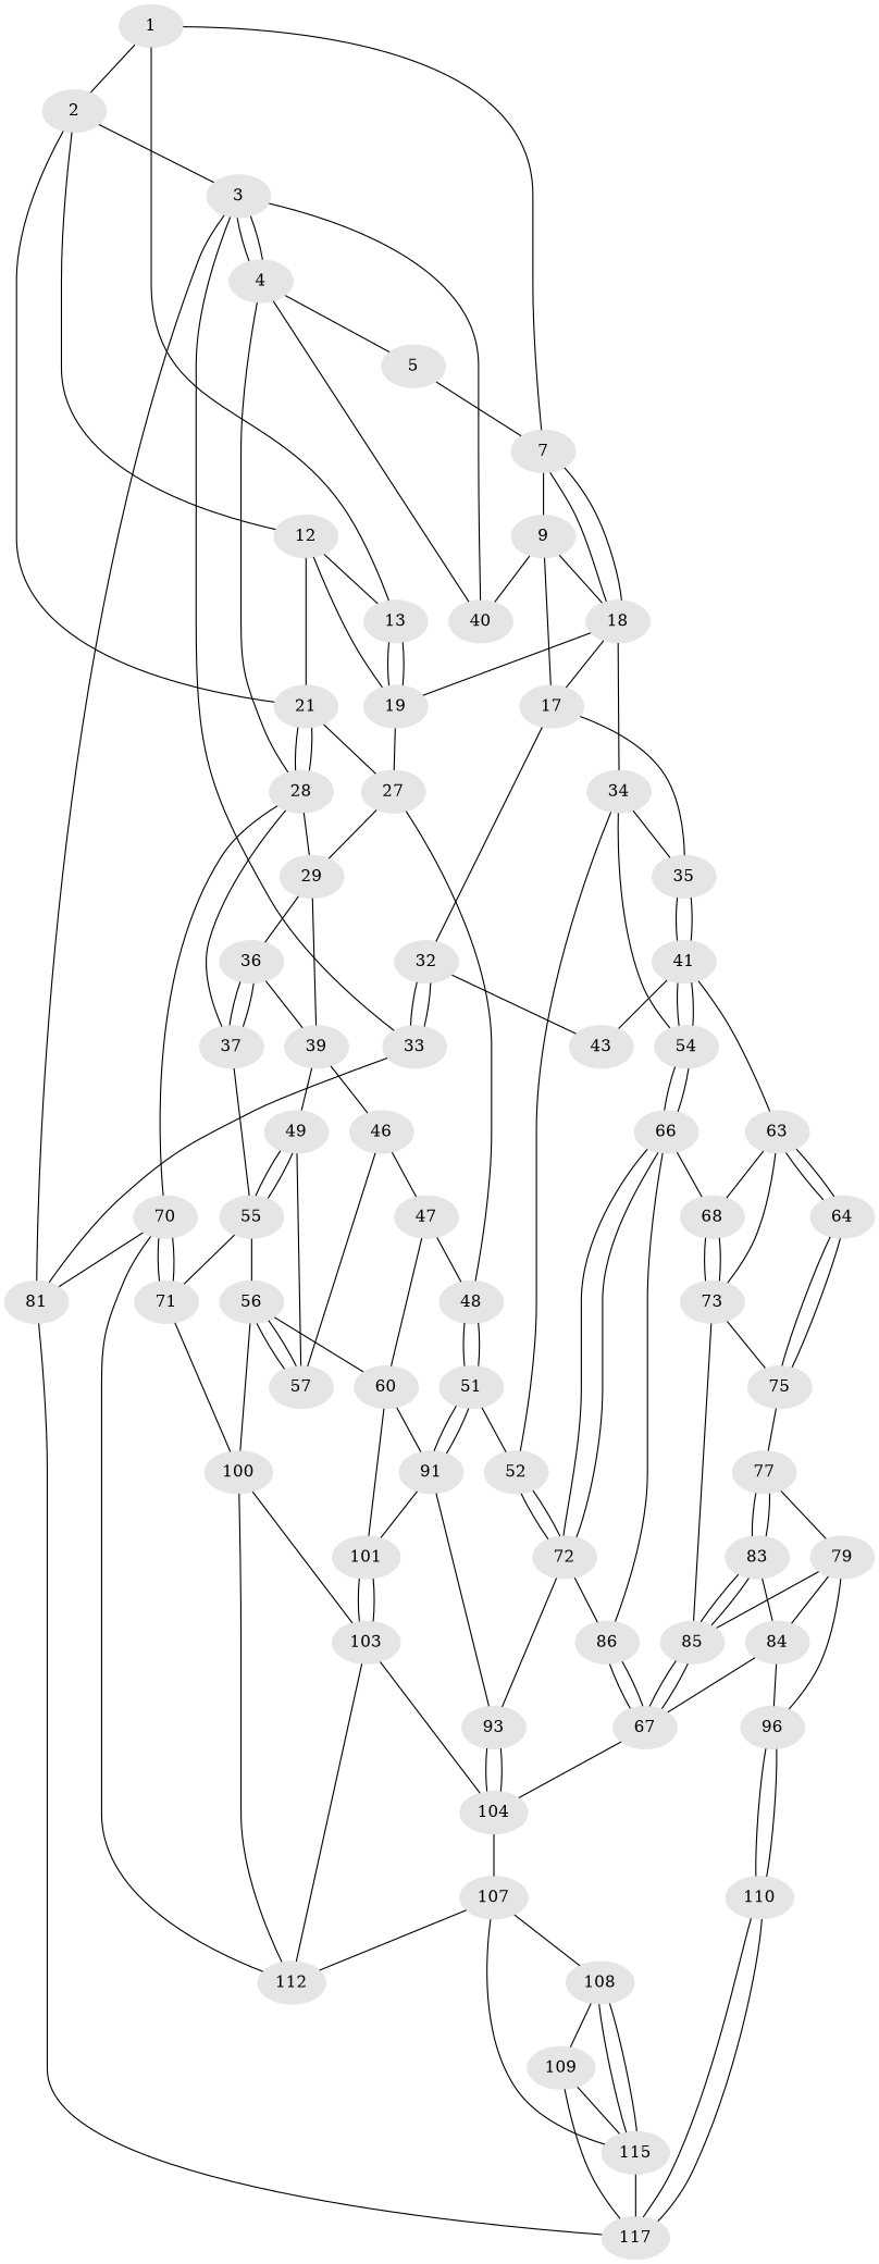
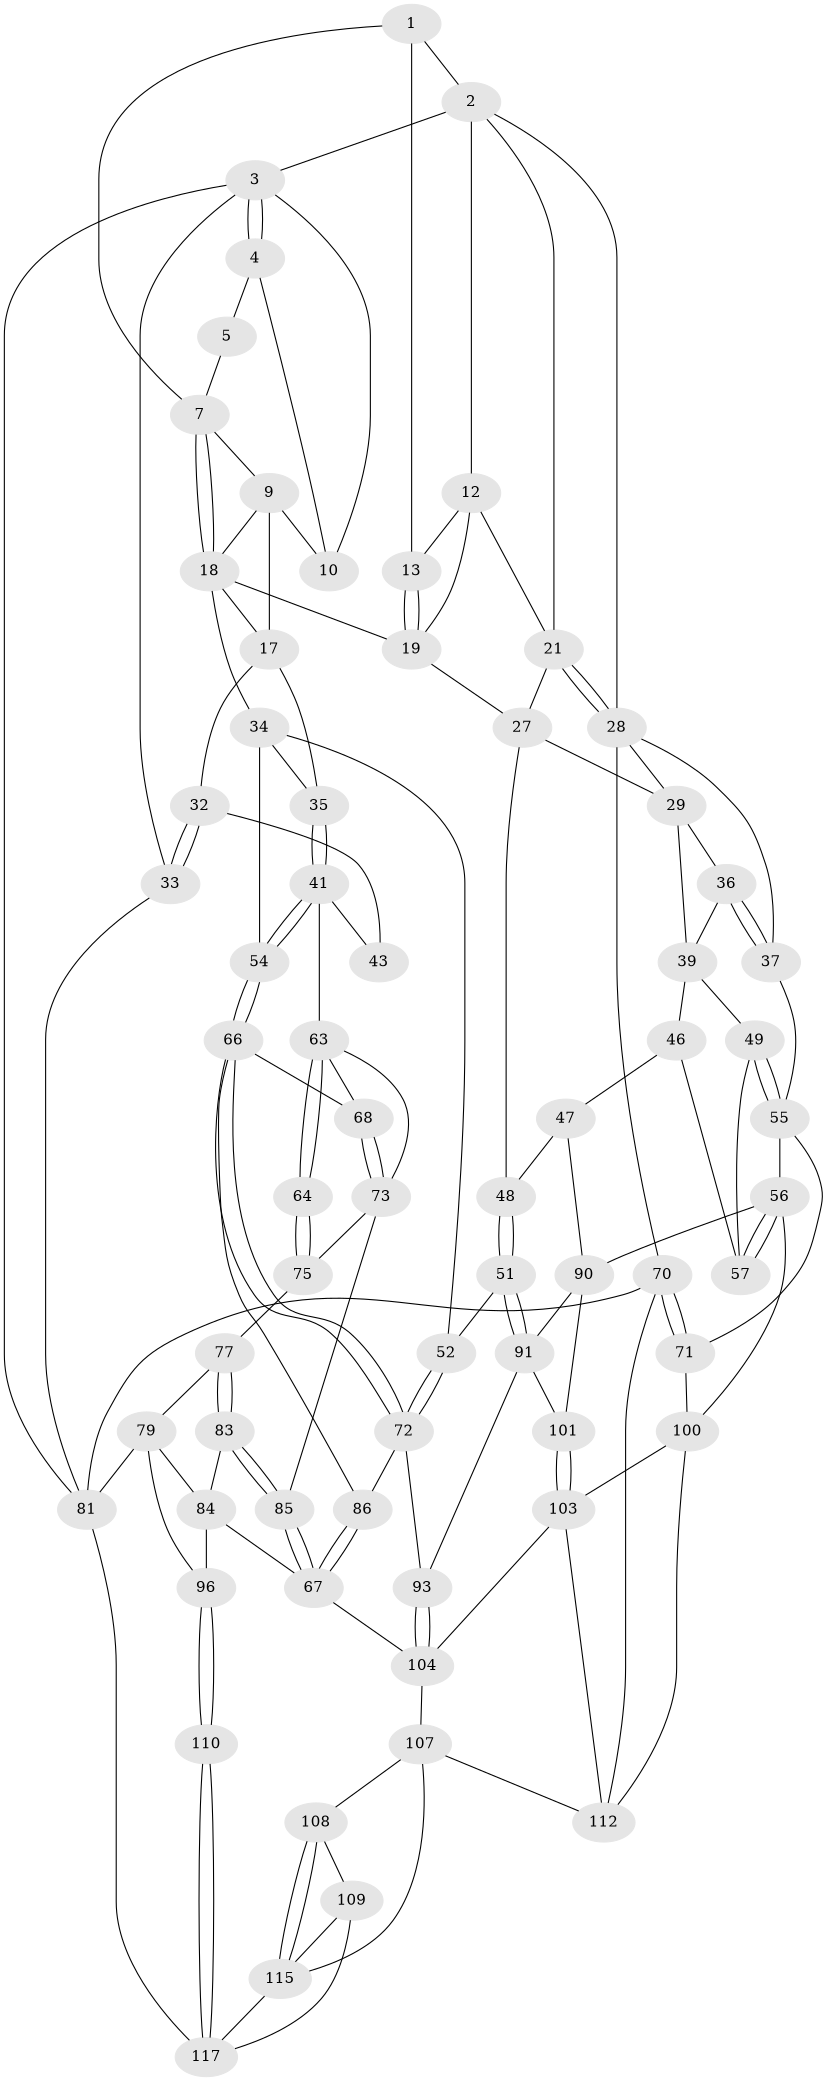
  graph {
    node [color=gray90 style=filled]
    1 [super="+6"]
    2 [super="+11"]
    7 [super="+8"]
    13
    3 [super="+15"]
    12 [super="+23"]
    21 [super="+22"]
    n8 [label=28 super="+25"]
    9 [super="+16"]
    18 [super="+20"]
    19 [super="+26"]
    4
-   10 [super="+14" label=40]
+   10 [super="+14"]
    33 [super="+61"]
    81 [super="+82"]
    27 [super="+28"]
    29 [super="+30"]
    37 [super="+45"]
    70 [super="+111"]
    5
    117
    17 [super="+31"]
    34 [super="+53"]
    32
    35
    43 [super="+59"]
    41 [super="+42"]
    52
    54
    48
    36 [super="+38"]
    39 [super="+40"]
    55 [super="+58"]
    71 [super="+99"]
    112 [super="+113"]
    51
    46
    49 [super="+50"]
    72 [super="+88"]
    66 [super="+67"]
    63 [super="+69"]
    56 [super="+97"]
    47 [super="+89"]
    57 [super="+62"]
    64
    68
    73 [super="+74"]
-   90 [super="+98" label=60]
+   90 [super="+98"]
    91 [super="+92"]
    101
    93
    86
    100 [super="+102"]
    103 [super="+106"]
    77 [super="+78"]
    79 [super="+80"]
    83
    75 [super="+76"]
    85
    n60 [label=67 super="+94"]
    104 [super="+105"]
    84 [super="+95"]
    96
    110
    107 [super="+114"]
    108
    115 [super="+116"]
    109
    1 -- 2
    1 -- 7
    1 -- 13
    2 -- 3
    2 -- 12
    2 -- 21
-   4 -- n8
+   2 -- n8
    7 -- 9
    7 -- 18
    7 -- 18
    13 -- 19
    13 -- 19
    3 -- 4
    3 -- 4
    3 -- 10
    3 -- 33
    3 -- 81
    12 -- 13
    12 -- 21
    12 -- 19
    21 -- n8
    21 -- n8
    21 -- 27
    n8 -- 29
    n8 -- 37
    n8 -- 70
    9 -- 18
    9 -- 10
    9 -- 17
    18 -- 19
    18 -- 17
    18 -- 34
    19 -- 27
    4 -- 10
    4 -- 5
    33 -- 81
    81 -- 117
    27 -- 29
    27 -- 48
    29 -- 36
    29 -- 39
    37 -- 55
    70 -- 81
    70 -- 71 [weight=2]
    70 -- 71
    70 -- 112
    5 -- 7
    17 -- 32
    17 -- 35
    34 -- 35
    34 -- 52
    34 -- 54
    32 -- 33
    32 -- 33
    32 -- 43
    35 -- 41
    35 -- 41
    41 -- 43
    41 -- 54
    41 -- 54
    41 -- 63
    52 -- 72
    52 -- 72
    54 -- 66
    54 -- 66
    48 -- 51
    48 -- 51
    36 -- 37
    36 -- 37
    36 -- 39
    39 -- 46
    39 -- 49
    55 -- 71
    55 -- 56
    71 -- 100
    51 -- 52
    51 -- 91
    51 -- 91
    46 -- 47
    46 -- 57
    49 -- 55
    49 -- 55
    49 -- 57
    72 -- 93
    72 -- 86
    66 -- 72
    66 -- 72
    66 -- 68
    66 -- 86
    63 -- 64
    63 -- 64
    63 -- 68
    63 -- 73
    56 -- 57
    56 -- 57
    56 -- 90
    56 -- 100
    47 -- 48
    47 -- 90
    64 -- 75
    64 -- 75
    68 -- 73
    68 -- 73
    73 -- 75
    73 -- 85
    90 -- 91
    90 -- 101
    91 -- 101
    91 -- 93
    101 -- 103
    101 -- 103
    93 -- 104
    93 -- 104
    86 -- n60
    86 -- n60
    100 -- 112
    100 -- 103
    103 -- 112
    103 -- 104
    77 -- 79
    77 -- 83
    77 -- 83
-   79 -- 85
+   79 -- 81
    79 -- 84
    79 -- 96
    83 -- 85
    83 -- 85
    83 -- 84
    75 -- 77
    85 -- n60
    85 -- n60
    n60 -- 104
    104 -- 107
    84 -- n60
    84 -- 96
    96 -- 110
    96 -- 110
    110 -- 117
    110 -- 117
    107 -- 112
    107 -- 108
    107 -- 115
    108 -- 115
    108 -- 115
    108 -- 109
    115 -- 117
    109 -- 117
    109 -- 115
  }
